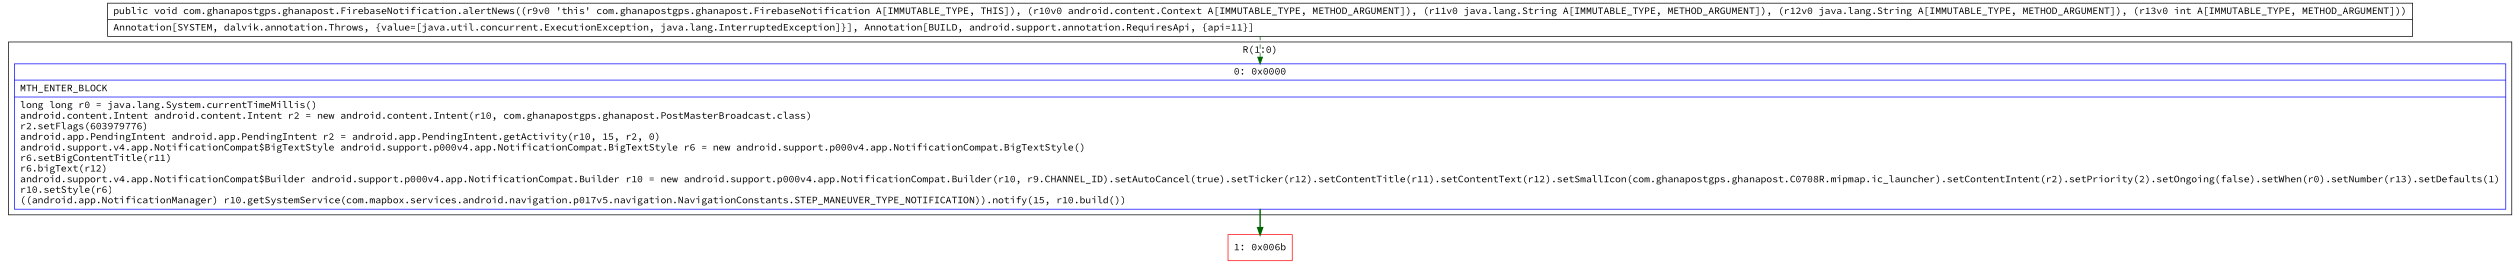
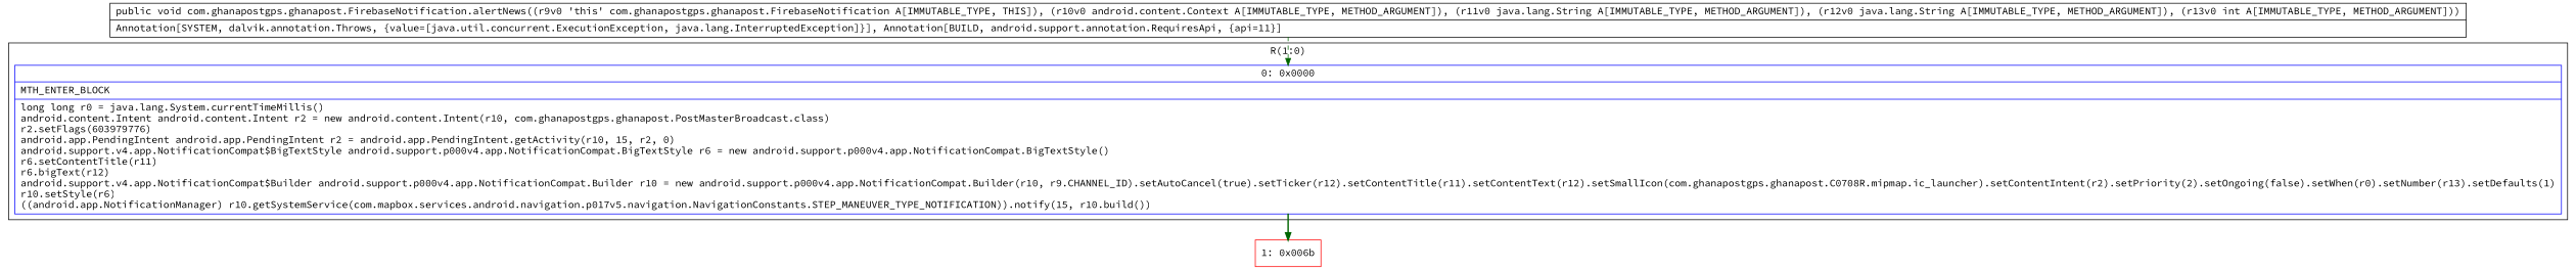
  digraph {
    fontname="Source Code Pro"
    node [shape=record fontname="Source Code Pro"]
    edge [color=darkgreen fontname="Source Code Pro"]
-   n1 [color=blue label="{0\:\ 0x0000|MTH_ENTER_BLOCK\l|long long r0 = java.lang.System.currentTimeMillis()\landroid.content.Intent android.content.Intent r2 = new android.content.Intent(r10, com.ghanapostgps.ghanapost.PostMasterBroadcast.class)\lr2.setFlags(603979776)\landroid.app.PendingIntent android.app.PendingIntent r2 = android.app.PendingIntent.getActivity(r10, 15, r2, 0)\landroid.support.v4.app.NotificationCompat$BigTextStyle android.support.p000v4.app.NotificationCompat.BigTextStyle r6 = new android.support.p000v4.app.NotificationCompat.BigTextStyle()\lr6.setBigContentTitle(r11)\lr6.bigText(r12)\landroid.support.v4.app.NotificationCompat$Builder android.support.p000v4.app.NotificationCompat.Builder r10 = new android.support.p000v4.app.NotificationCompat.Builder(r10, r9.CHANNEL_ID).setAutoCancel(true).setTicker(r12).setContentTitle(r11).setContentText(r12).setSmallIcon(com.ghanapostgps.ghanapost.C0708R.mipmap.ic_launcher).setContentIntent(r2).setPriority(2).setOngoing(false).setWhen(r0).setNumber(r13).setDefaults(1)\lr10.setStyle(r6)\l((android.app.NotificationManager) r10.getSystemService(com.mapbox.services.android.navigation.p017v5.navigation.NavigationConstants.STEP_MANEUVER_TYPE_NOTIFICATION)).notify(15, r10.build())\l}"]
+   n1 [color=blue label="{0\:\ 0x0000|MTH_ENTER_BLOCK\l|long long r0 = java.lang.System.currentTimeMillis()\landroid.content.Intent android.content.Intent r2 = new android.content.Intent(r10, com.ghanapostgps.ghanapost.PostMasterBroadcast.class)\lr2.setFlags(603979776)\landroid.app.PendingIntent android.app.PendingIntent r2 = android.app.PendingIntent.getActivity(r10, 15, r2, 0)\landroid.support.v4.app.NotificationCompat$BigTextStyle android.support.p000v4.app.NotificationCompat.BigTextStyle r6 = new android.support.p000v4.app.NotificationCompat.BigTextStyle()\lr6.setContentTitle(r11)\lr6.bigText(r12)\landroid.support.v4.app.NotificationCompat$Builder android.support.p000v4.app.NotificationCompat.Builder r10 = new android.support.p000v4.app.NotificationCompat.Builder(r10, r9.CHANNEL_ID).setAutoCancel(true).setTicker(r12).setContentTitle(r11).setContentText(r12).setSmallIcon(com.ghanapostgps.ghanapost.C0708R.mipmap.ic_launcher).setContentIntent(r2).setPriority(2).setOngoing(false).setWhen(r0).setNumber(r13).setDefaults(1)\lr10.setStyle(r6)\l((android.app.NotificationManager) r10.getSystemService(com.mapbox.services.android.navigation.p017v5.navigation.NavigationConstants.STEP_MANEUVER_TYPE_NOTIFICATION)).notify(15, r10.build())\l}"]
    n2 [color=red label="{1\:\ 0x006b}"]
    n3 [label="{public void com.ghanapostgps.ghanapost.FirebaseNotification.alertNews((r9v0 'this' com.ghanapostgps.ghanapost.FirebaseNotification A[IMMUTABLE_TYPE, THIS]), (r10v0 android.content.Context A[IMMUTABLE_TYPE, METHOD_ARGUMENT]), (r11v0 java.lang.String A[IMMUTABLE_TYPE, METHOD_ARGUMENT]), (r12v0 java.lang.String A[IMMUTABLE_TYPE, METHOD_ARGUMENT]), (r13v0 int A[IMMUTABLE_TYPE, METHOD_ARGUMENT]))  | Annotation[SYSTEM, dalvik.annotation.Throws, \{value=[java.util.concurrent.ExecutionException, java.lang.InterruptedException]\}], Annotation[BUILD, android.support.annotation.RequiresApi, \{api=11\}]\l}"]
    subgraph cluster_1 {
      label="R(1:0)"
      n1
    }
    n1 -> n2 [style=bold]
    n3 -> n1 [style=dashed]
  }
